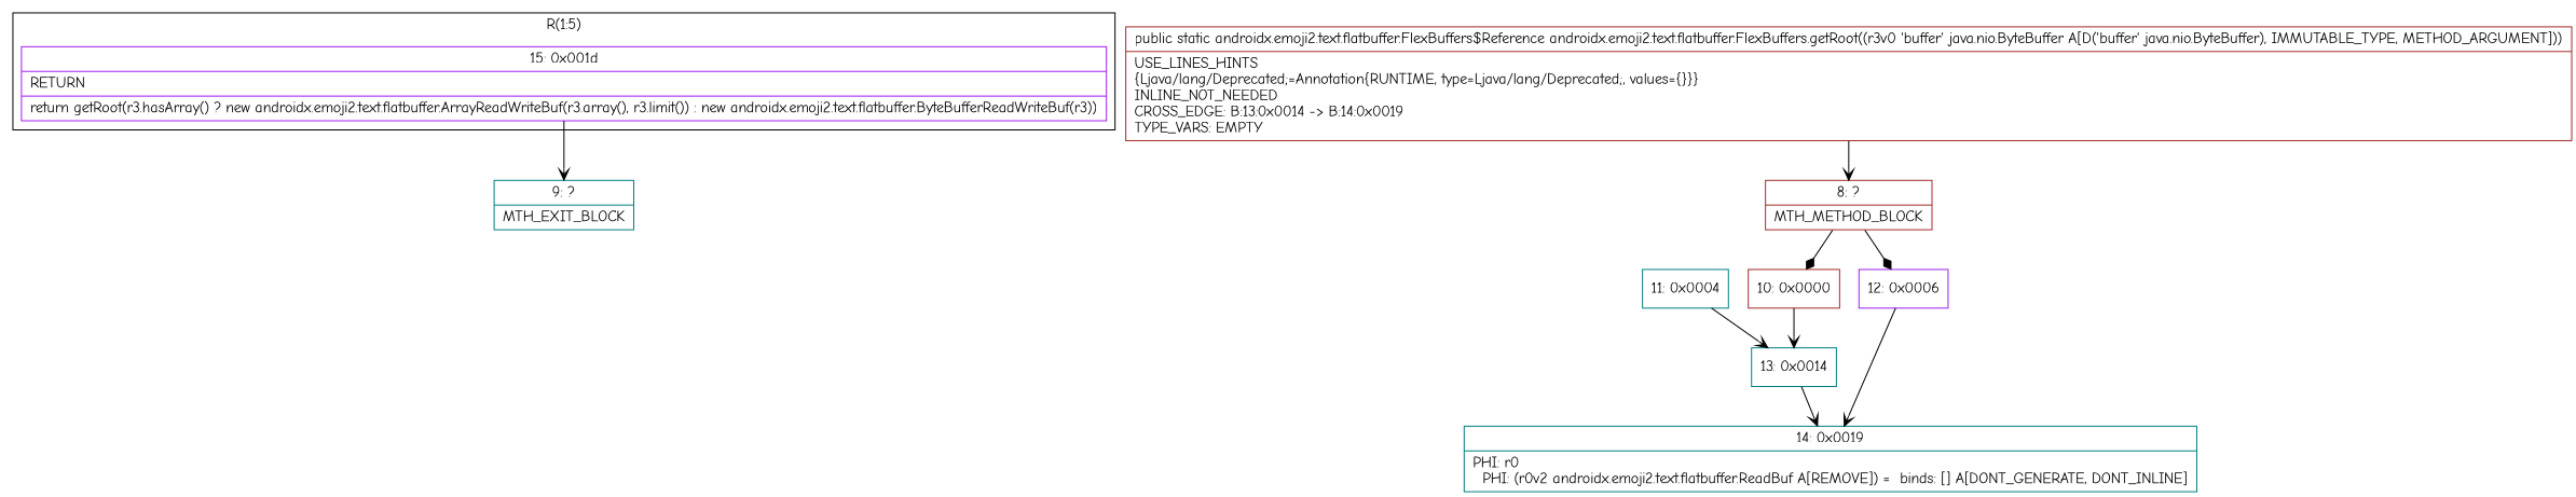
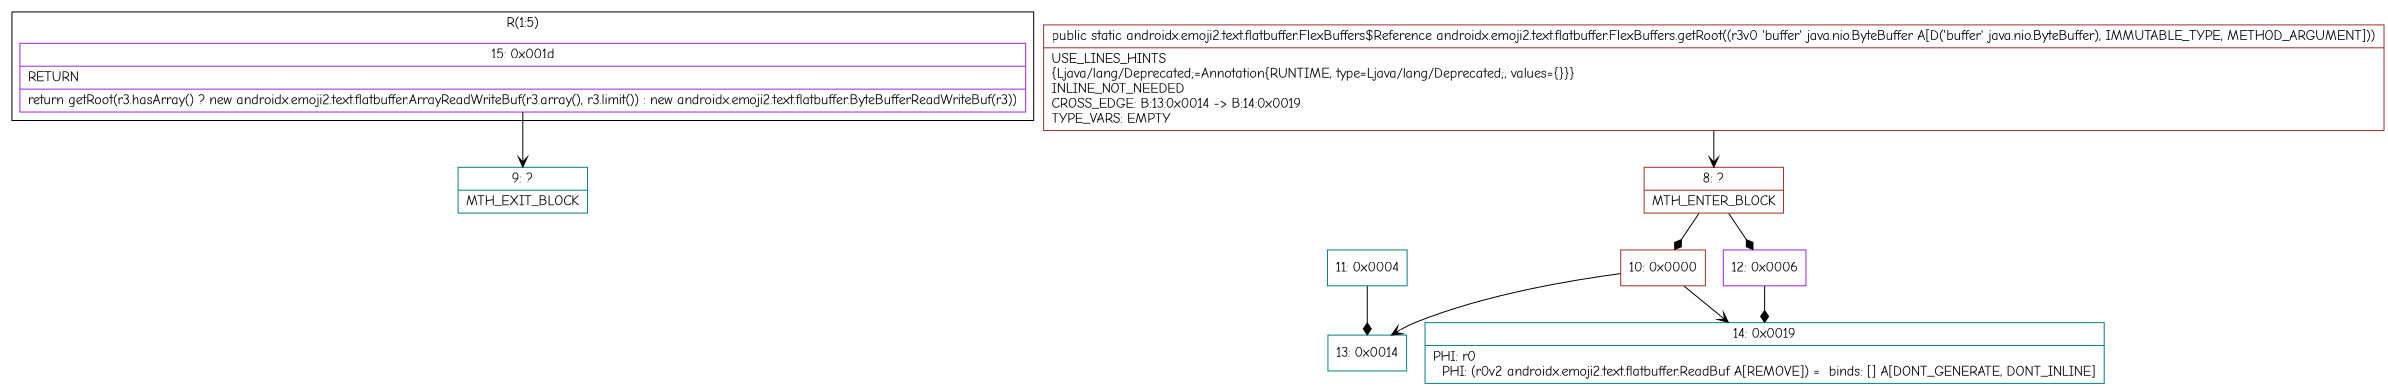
  digraph {
    fontname="Comic Neue"
    node [color=teal fontname="Comic Neue" shape=record]
    edge [arrowhead=vee fontname="Comic Neue"]
    n1 [color=purple label="{15\:\ 0x001d|RETURN\l|return getRoot(r3.hasArray() ? new androidx.emoji2.text.flatbuffer.ArrayReadWriteBuf(r3.array(), r3.limit()) : new androidx.emoji2.text.flatbuffer.ByteBufferReadWriteBuf(r3))\l}"]
    n2 [label="{9\:\ ?|MTH_EXIT_BLOCK\l}"]
-   n3 [color=brown label="{8\:\ ?|MTH_METHOD_BLOCK\l}"]
+   n3 [color=brown label="{8\:\ ?|MTH_ENTER_BLOCK\l}"]
    n4 [color=brown label="{10\:\ 0x0000}"]
    n5 [color=purple label="{12\:\ 0x0006}"]
    n6 [label="{13\:\ 0x0014}"]
    n7 [label="{11\:\ 0x0004}"]
    n8 [label="{14\:\ 0x0019|PHI: r0 \l  PHI: (r0v2 androidx.emoji2.text.flatbuffer.ReadBuf A[REMOVE]) =  binds: [] A[DONT_GENERATE, DONT_INLINE]\l}"]
    n9 [color=brown label="{public static androidx.emoji2.text.flatbuffer.FlexBuffers$Reference androidx.emoji2.text.flatbuffer.FlexBuffers.getRoot((r3v0 'buffer' java.nio.ByteBuffer A[D('buffer' java.nio.ByteBuffer), IMMUTABLE_TYPE, METHOD_ARGUMENT]))  | USE_LINES_HINTS\l\{Ljava\/lang\/Deprecated;=Annotation\{RUNTIME, type=Ljava\/lang\/Deprecated;, values=\{\}\}\}\lINLINE_NOT_NEEDED\lCROSS_EDGE: B:13:0x0014 \-\> B:14:0x0019\lTYPE_VARS: EMPTY\l}"]
    subgraph cluster_1 {
      label="R(1:5)"
      n1
    }
    n1 -> n2
    n3 -> n4 [arrowhead=diamond]
    n3 -> n5 [arrowhead=diamond]
    n4 -> n6
-   n5 -> n8
-   n6 -> n8
-   n7 -> n6
+   n5 -> n8 [arrowhead=diamond]
+   n4 -> n8
+   n7 -> n6 [arrowhead=diamond]
    n9 -> n3
  }
